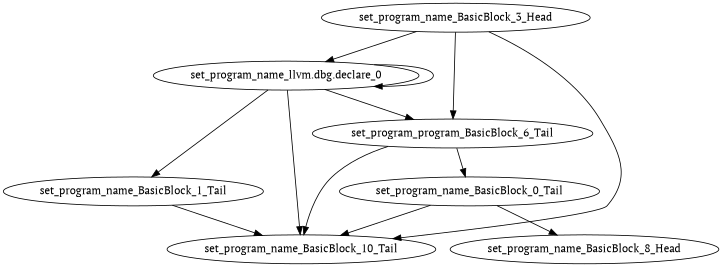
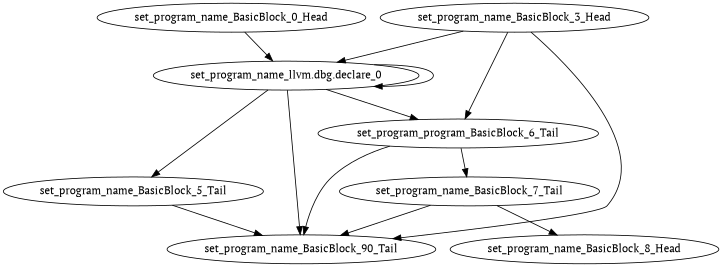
  digraph {
    fontname="PT Serif"
    node [fontname="PT Serif"]
    edge [fontname="PT Serif"]
    "set_program_name_llvm.dbg.declare_0"
-   set_program_name_BasicBlock_10_Tail
+   set_program_name_BasicBlock_10_Tail [label=set_program_name_BasicBlock_90_Tail]
    n3 [label=set_program_program_BasicBlock_6_Tail]
-   set_program_name_BasicBlock_1_Tail
-   set_program_name_BasicBlock_7_Tail [label=set_program_name_BasicBlock_0_Tail]
+   set_program_name_BasicBlock_1_Tail [label=set_program_name_BasicBlock_5_Tail]
+   set_program_name_BasicBlock_7_Tail
    set_program_name_BasicBlock_3_Head
    set_program_name_BasicBlock_8_Head
+   set_program_name_BasicBlock_0_Head
    "set_program_name_llvm.dbg.declare_0" -> "set_program_name_llvm.dbg.declare_0"
    "set_program_name_llvm.dbg.declare_0" -> set_program_name_BasicBlock_10_Tail
    "set_program_name_llvm.dbg.declare_0" -> n3
    "set_program_name_llvm.dbg.declare_0" -> set_program_name_BasicBlock_1_Tail
    n3 -> set_program_name_BasicBlock_10_Tail
    n3 -> set_program_name_BasicBlock_7_Tail
    set_program_name_BasicBlock_1_Tail -> set_program_name_BasicBlock_10_Tail
    set_program_name_BasicBlock_7_Tail -> set_program_name_BasicBlock_10_Tail
    set_program_name_BasicBlock_7_Tail -> set_program_name_BasicBlock_8_Head
    set_program_name_BasicBlock_3_Head -> "set_program_name_llvm.dbg.declare_0"
    set_program_name_BasicBlock_3_Head -> set_program_name_BasicBlock_10_Tail
    set_program_name_BasicBlock_3_Head -> n3
+   set_program_name_BasicBlock_0_Head -> "set_program_name_llvm.dbg.declare_0"
  }
